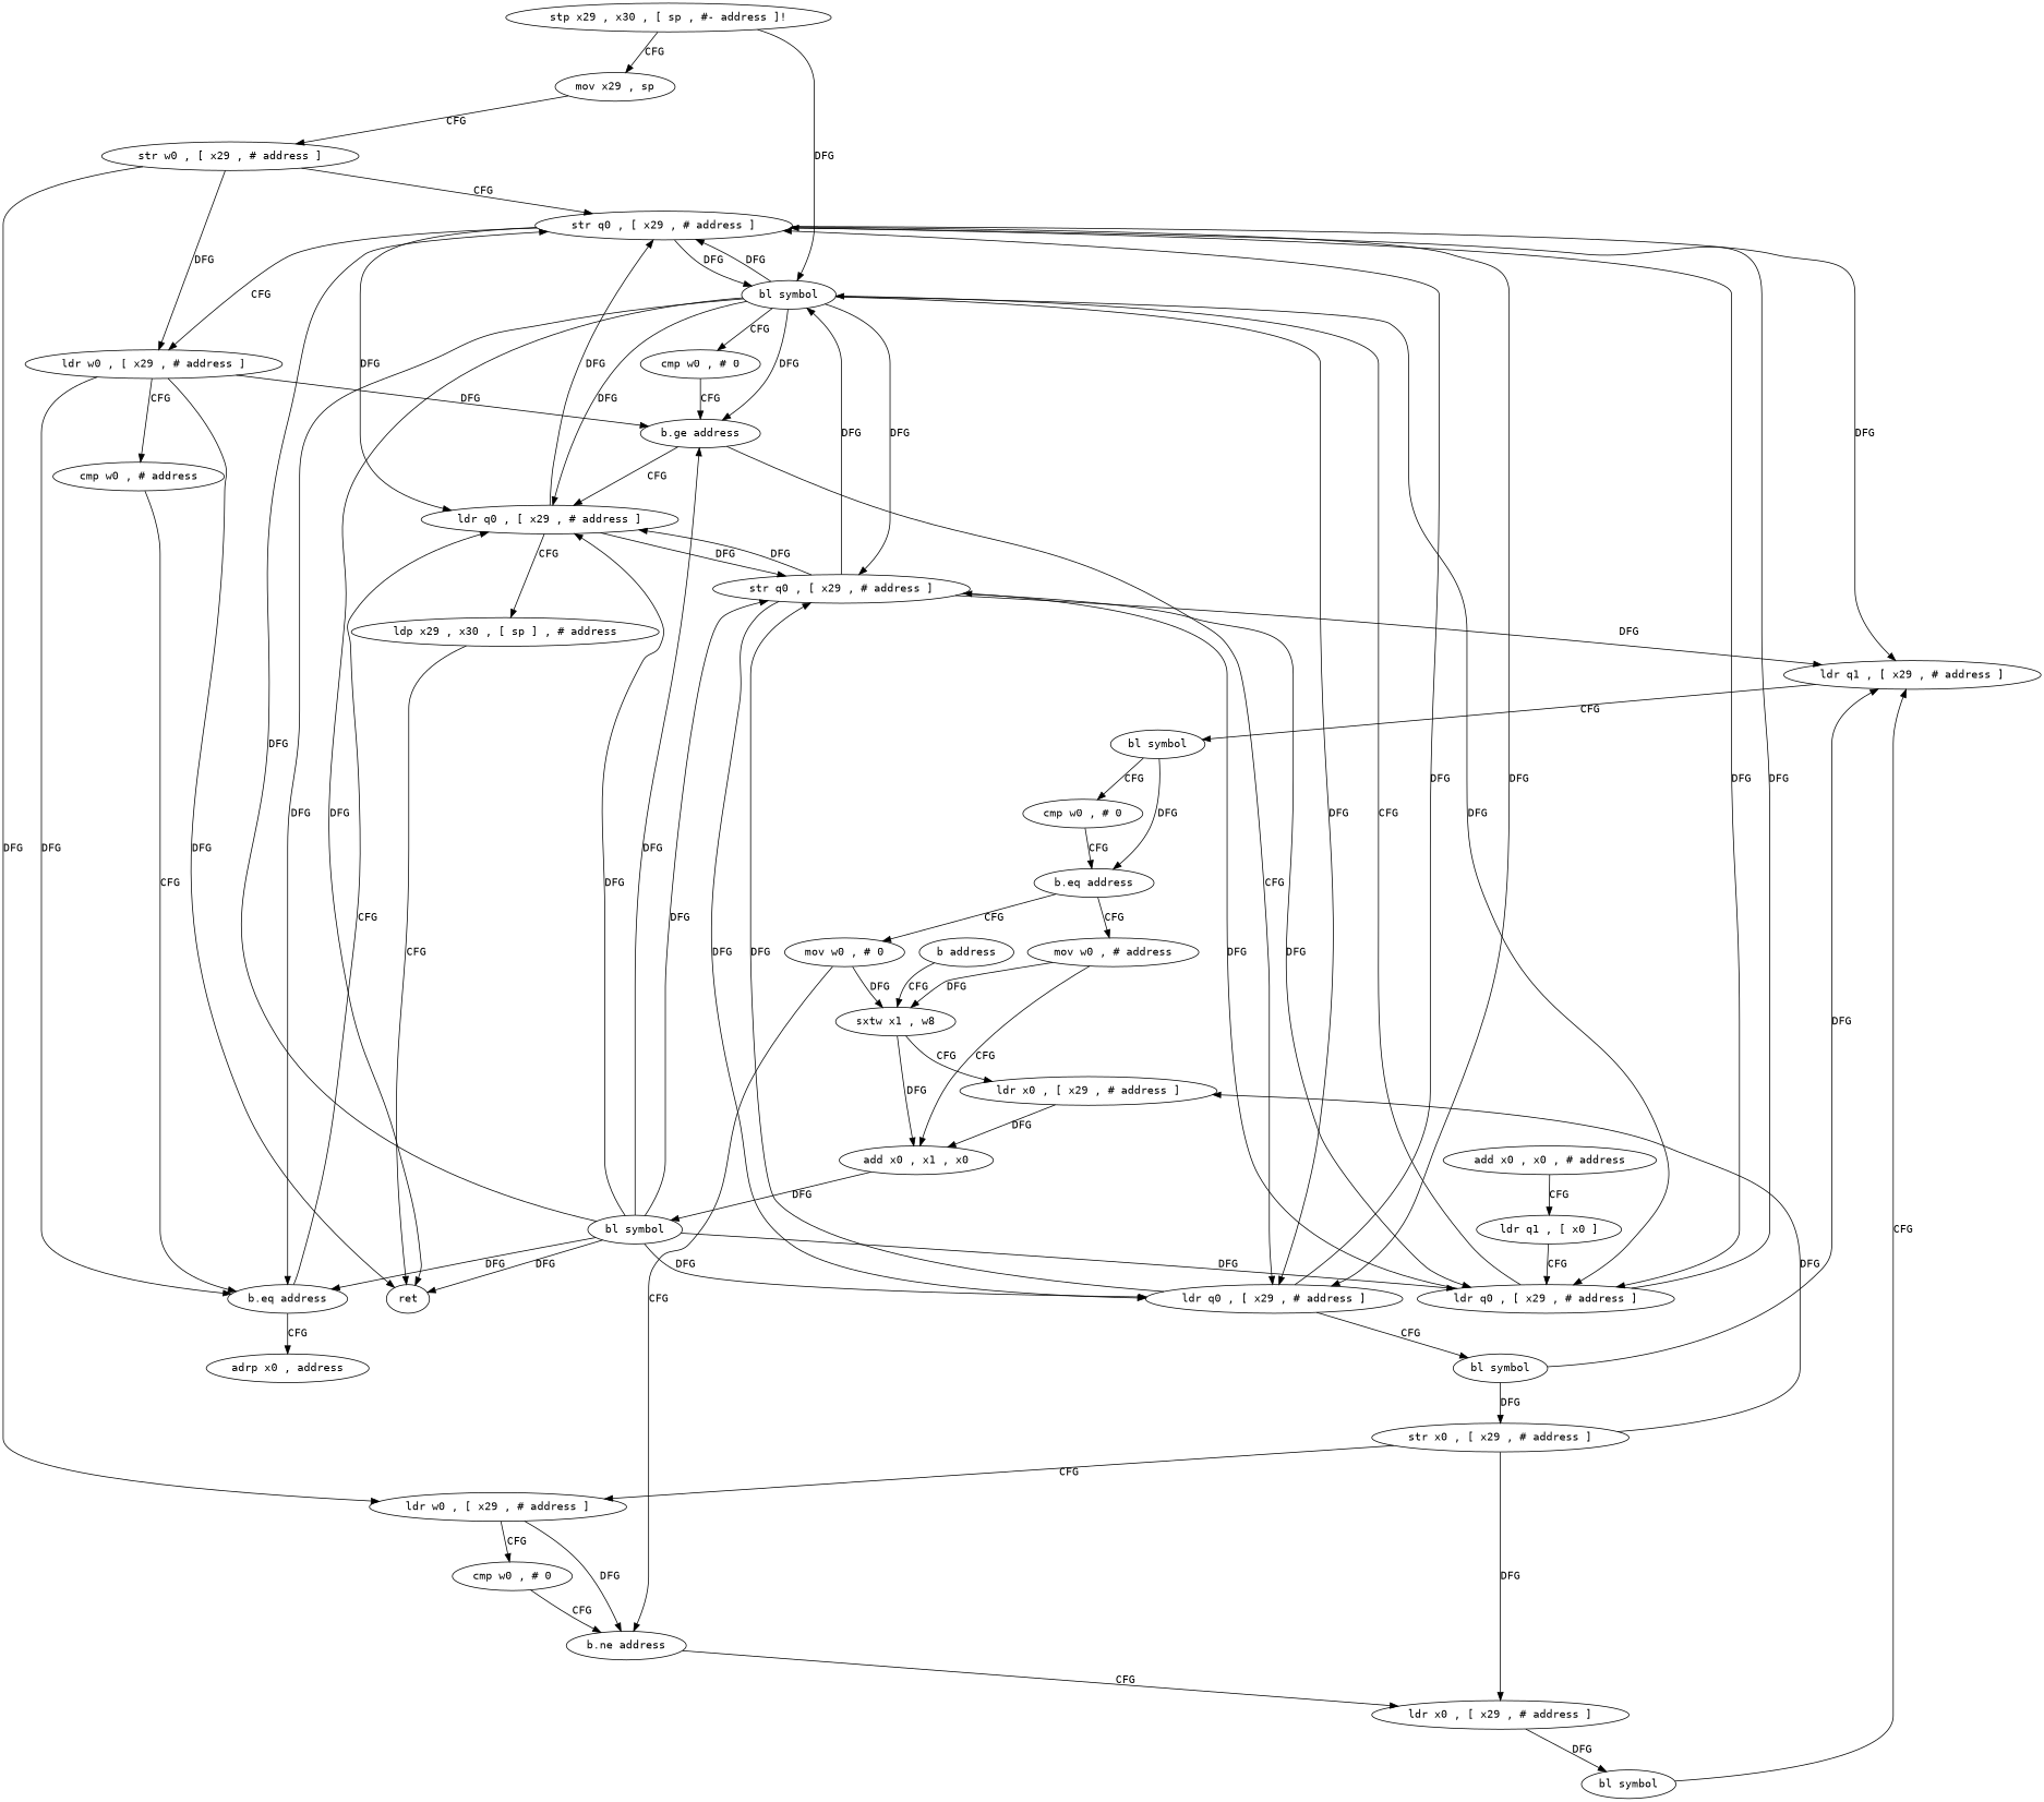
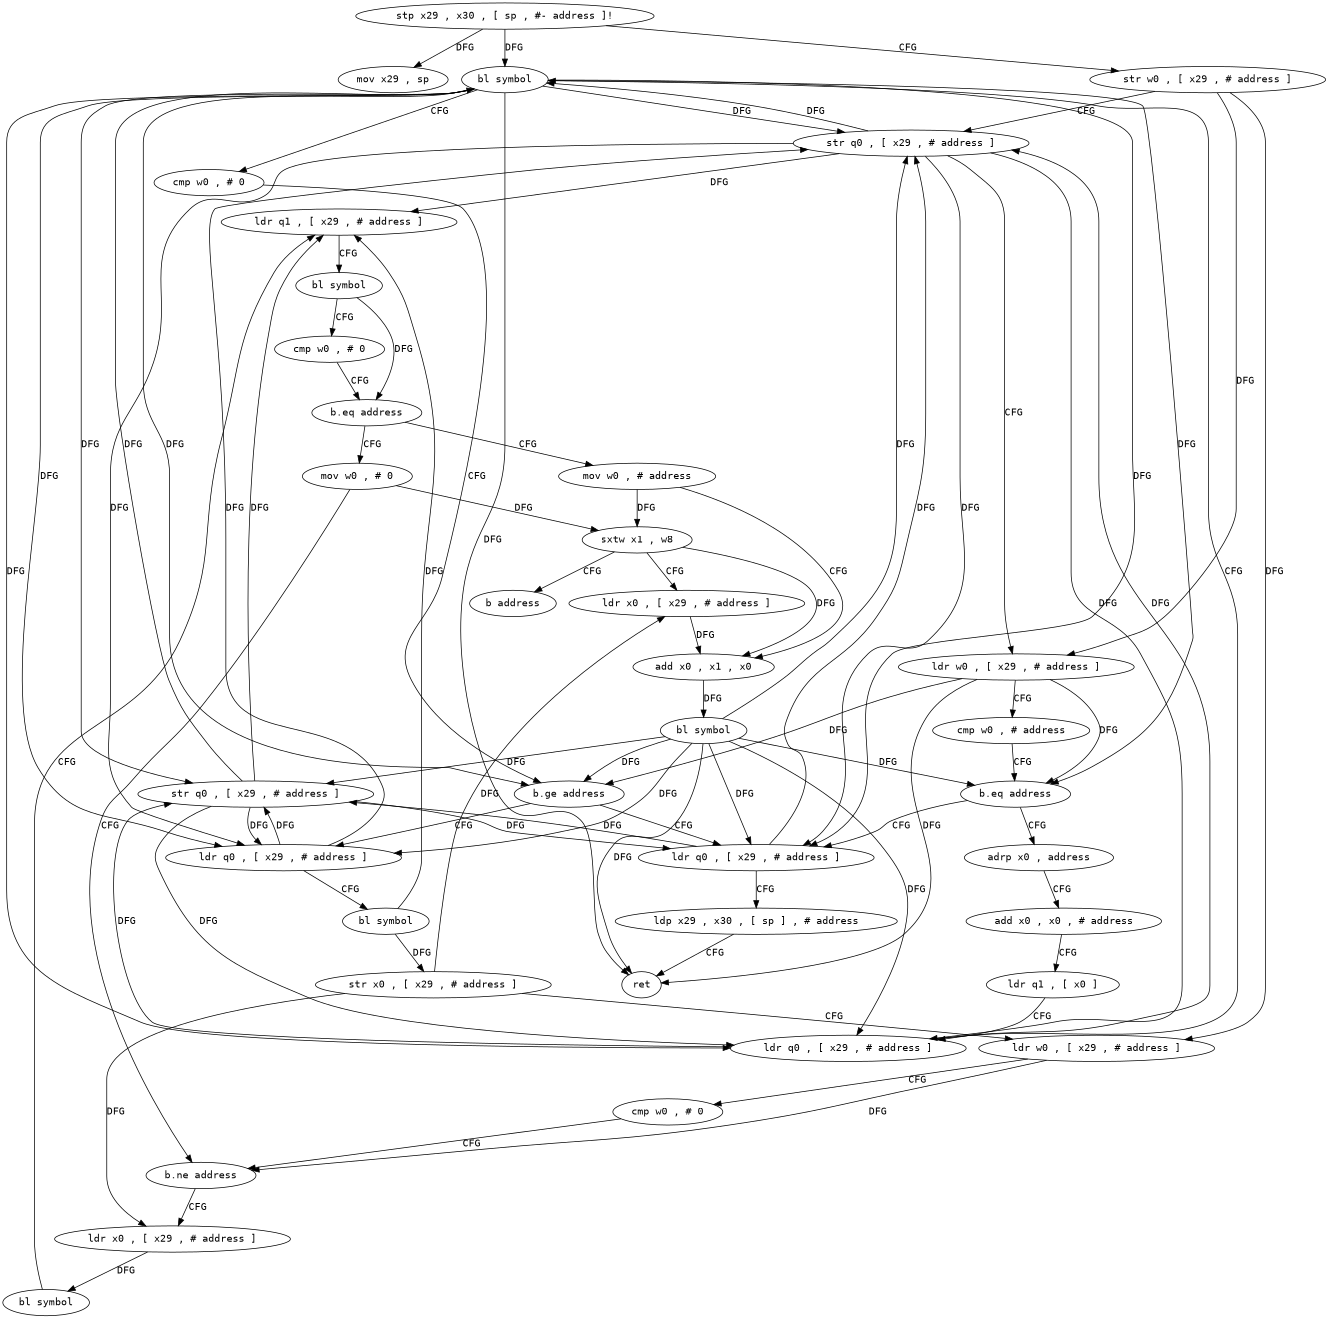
  digraph {
    fontname="DejaVu Sans Mono"
    node [fontname="DejaVu Sans Mono"]
    edge [fontname="DejaVu Sans Mono"]
    n1 [label="stp x29 , x30 , [ sp , #- address ]!"]
    n2 [label="mov x29 , sp"]
    n3 [label="bl symbol"]
    n4 [label="str w0 , [ x29 , # address ]"]
    n5 [label="str q0 , [ x29 , # address ]"]
    n6 [label="ldr q0 , [ x29 , # address ]"]
    n7 [label="ldr q0 , [ x29 , # address ]"]
    n8 [label="ldr q0 , [ x29 , # address ]"]
    n9 [label="b.eq address"]
    n10 [label=ret]
    n11 [label="b.ge address"]
    n12 [label="str q0 , [ x29 , # address ]"]
    n13 [label="cmp w0 , # 0"]
    n14 [label="ldr w0 , [ x29 , # address ]"]
    n15 [label="ldr w0 , [ x29 , # address ]"]
    n16 [label="ldr q1 , [ x29 , # address ]"]
    n17 [label="cmp w0 , # address"]
    n18 [label="cmp w0 , # 0"]
    n19 [label="b.ne address"]
    n20 [label="ldp x29 , x30 , [ sp ] , # address"]
    n21 [label="bl symbol"]
    n22 [label="bl symbol"]
    n23 [label="adrp x0 , address"]
    n24 [label="add x0 , x0 , # address"]
    n25 [label="ldr q1 , [ x0 ]"]
    n26 [label="str x0 , [ x29 , # address ]"]
    n27 [label="ldr x0 , [ x29 , # address ]"]
    n28 [label="ldr x0 , [ x29 , # address ]"]
    n29 [label="bl symbol"]
    n30 [label="add x0 , x1 , x0"]
    n31 [label="mov w0 , # 0"]
    n32 [label="sxtw x1 , w8"]
    n33 [label="bl symbol"]
    n34 [label="cmp w0 , # 0"]
    n35 [label="b.eq address"]
    n36 [label="mov w0 , # address"]
    n37 [label="b address"]
-   n1 -> n2 [label=CFG]
+   n1 -> n2 [label=DFG]
    n1 -> n3 [label=DFG]
-   n2 -> n4 [label=CFG]
+   n1 -> n4 [label=CFG]
    n3 -> n5 [label=DFG]
    n3 -> n6 [label=DFG]
    n3 -> n7 [label=DFG]
    n3 -> n8 [label=DFG]
    n3 -> n9 [label=DFG]
    n3 -> n10 [label=DFG]
    n3 -> n11 [label=DFG]
    n3 -> n12 [label=DFG]
    n3 -> n13 [label=CFG]
    n4 -> n5 [label=CFG]
    n4 -> n14 [label=DFG]
    n4 -> n15 [label=DFG]
    n5 -> n3 [label=DFG]
    n5 -> n6 [label=DFG]
    n5 -> n7 [label=DFG]
    n5 -> n8 [label=DFG]
    n5 -> n14 [label=CFG]
    n5 -> n16 [label=DFG]
    n6 -> n5 [label=DFG]
    n6 -> n12 [label=DFG]
    n6 -> n20 [label=CFG]
    n7 -> n3 [label=CFG]
    n7 -> n5 [label=DFG]
    n7 -> n12 [label=DFG]
    n8 -> n5 [label=DFG]
    n8 -> n12 [label=DFG]
    n8 -> n21 [label=CFG]
    n9 -> n6 [label=CFG]
    n9 -> n23 [label=CFG]
    n11 -> n6 [label=CFG]
    n11 -> n8 [label=CFG]
    n12 -> n3 [label=DFG]
    n12 -> n6 [label=DFG]
    n12 -> n7 [label=DFG]
    n12 -> n8 [label=DFG]
    n12 -> n16 [label=DFG]
    n13 -> n11 [label=CFG]
    n14 -> n9 [label=DFG]
    n14 -> n10 [label=DFG]
    n14 -> n11 [label=DFG]
    n14 -> n17 [label=CFG]
    n15 -> n18 [label=CFG]
    n15 -> n19 [label=DFG]
    n16 -> n22 [label=CFG]
    n17 -> n9 [label=CFG]
    n18 -> n19 [label=CFG]
    n19 -> n27 [label=CFG]
    n20 -> n10 [label=CFG]
    n21 -> n16 [label=DFG]
    n21 -> n26 [label=DFG]
    n22 -> n34 [label=CFG]
    n22 -> n35 [label=DFG]
+   n23 -> n24 [label=CFG]
    n24 -> n25 [label=CFG]
    n25 -> n7 [label=CFG]
    n26 -> n15 [label=CFG]
    n26 -> n27 [label=DFG]
    n26 -> n28 [label=DFG]
    n27 -> n29 [label=DFG]
    n28 -> n30 [label=DFG]
    n29 -> n16 [label=CFG]
    n30 -> n33 [label=DFG]
    n31 -> n19 [label=CFG]
    n31 -> n32 [label=DFG]
    n32 -> n28 [label=CFG]
    n32 -> n30 [label=DFG]
    n33 -> n5 [label=DFG]
    n33 -> n6 [label=DFG]
    n33 -> n7 [label=DFG]
    n33 -> n8 [label=DFG]
    n33 -> n9 [label=DFG]
    n33 -> n10 [label=DFG]
    n33 -> n11 [label=DFG]
    n33 -> n12 [label=DFG]
    n34 -> n35 [label=CFG]
    n35 -> n31 [label=CFG]
    n35 -> n36 [label=CFG]
    n36 -> n30 [label=CFG]
    n36 -> n32 [label=DFG]
-   n37 -> n32 [label=CFG]
+   n32 -> n37 [label=CFG]
  }
